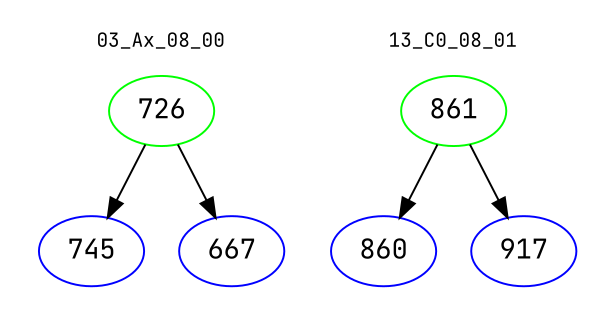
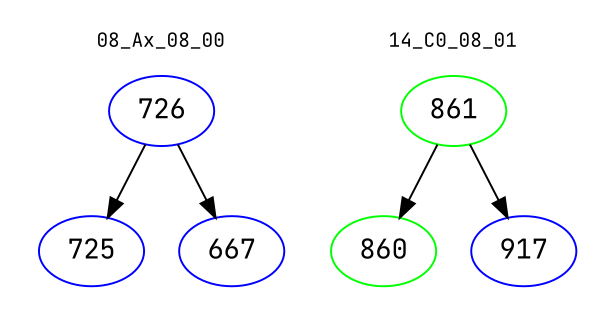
  digraph {
    fontname="JetBrains Mono"
    node [color=blue fontname="JetBrains Mono"]
    edge [color=black fontname="JetBrains Mono"]
-   n1 [color=green label=726]
-   n2 [label=745]
+   n1 [label=726]
+   n2 [label=725]
    n3 [label=667]
    n4 [color=green label=861]
-   n5 [label=860]
+   n5 [color=green label=860]
    n6 [label=917]
    subgraph cluster_1 {
      color=white
      fontsize=10
-     label="03_Ax_08_00"
+     label="08_Ax_08_00"
      n1
      n2
      n3
    }
    subgraph cluster_2 {
      color=white
      fontsize=10
-     label="13_C0_08_01"
+     label="14_C0_08_01"
      n4
      n5
      n6
    }
    n1 -> n2
    n1 -> n3
    n4 -> n5
    n4 -> n6
  }
